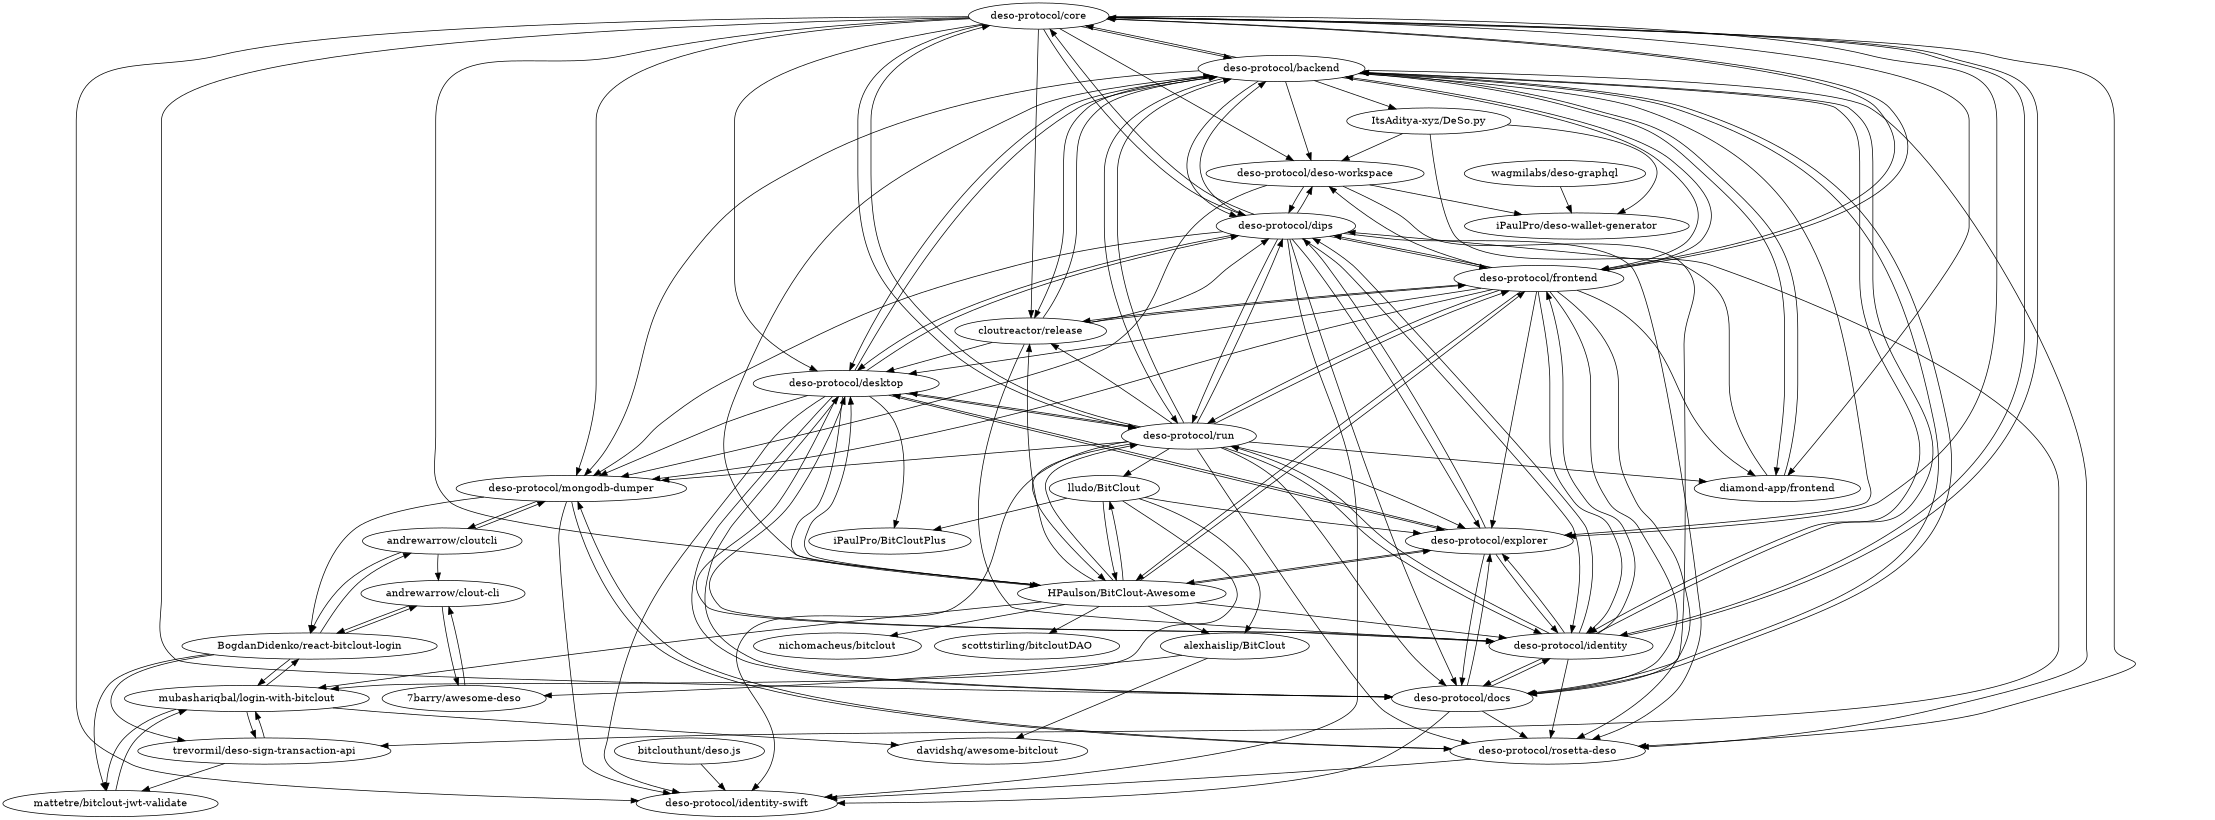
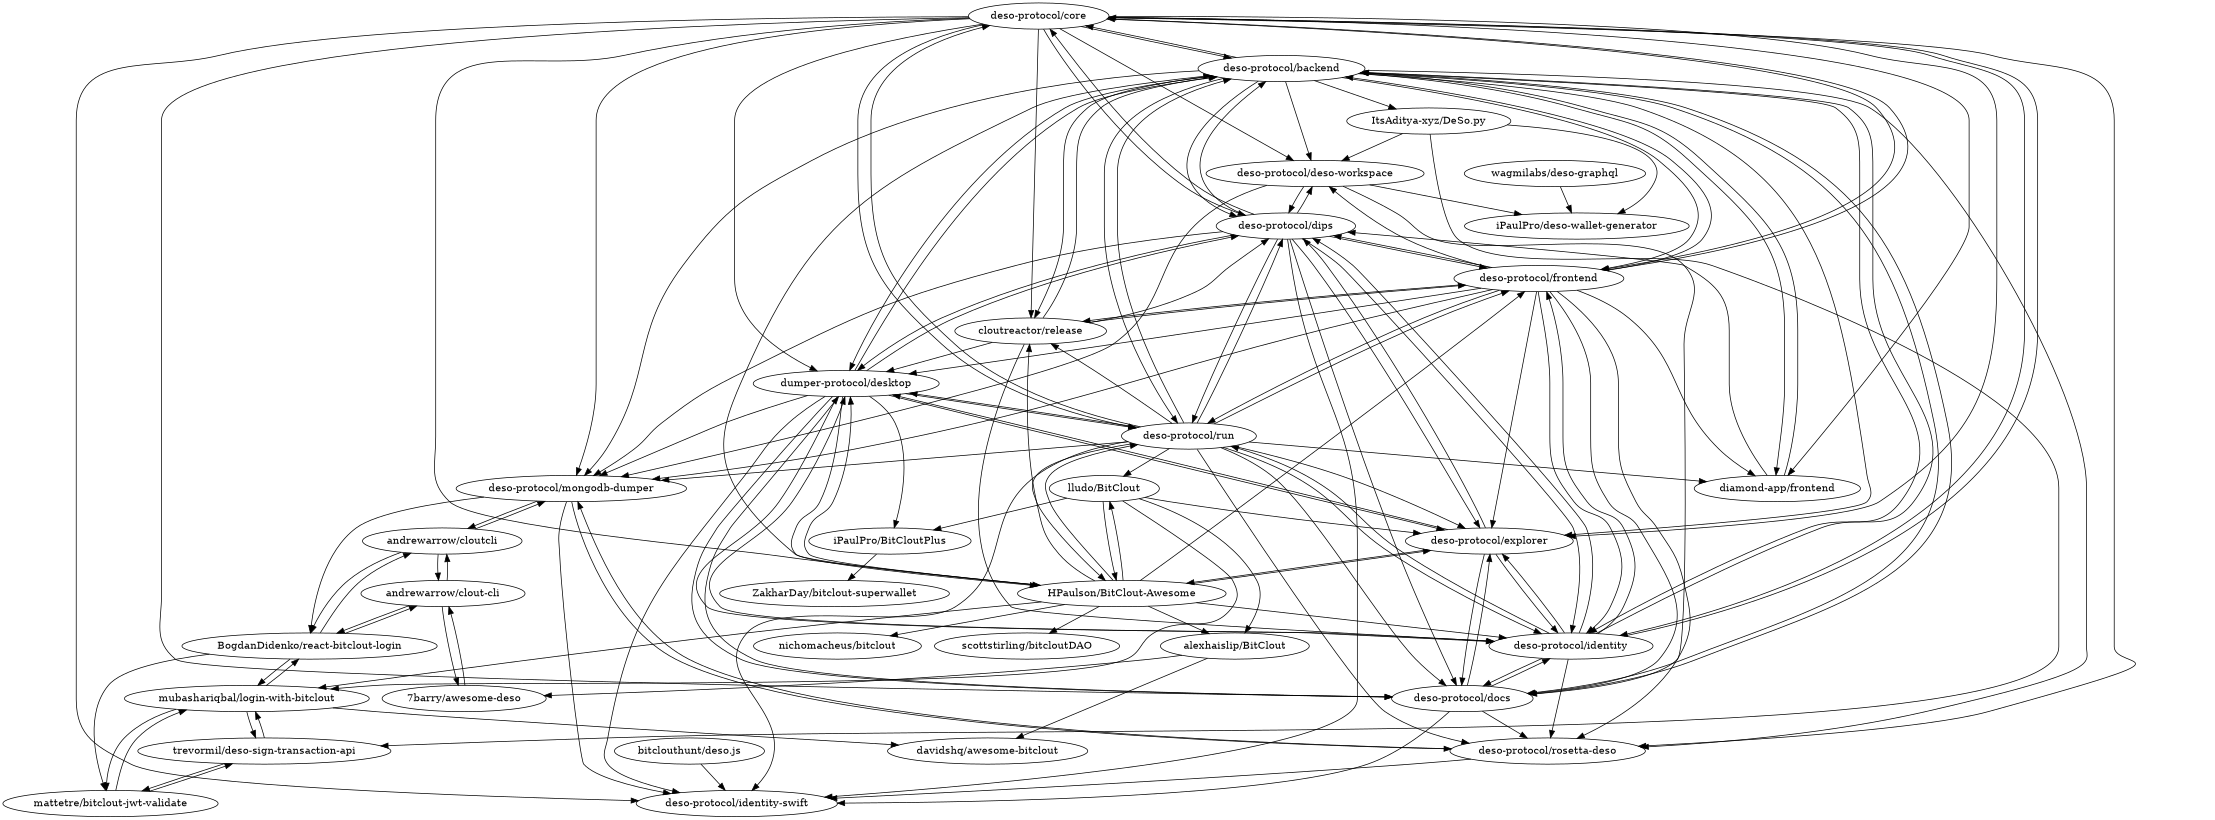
  digraph {
    "deso-protocol/core" [l="-0.139,44.597"]
    "deso-protocol/backend" [l="-0.164,44.601"]
    "deso-protocol/frontend" [l="-0.146,44.586"]
    "deso-protocol/dips" [l="-0.153,44.597"]
    "deso-protocol/run" [l="-0.176,44.597"]
    "deso-protocol/identity" [l="-0.16,44.584"]
    "deso-protocol/docs" [l="-0.159,44.593"]
    "deso-protocol/explorer" [l="-0.17,44.58"]
-   "deso-protocol/desktop" [l="-0.171,44.588"]
+   "deso-protocol/desktop" [l="-0.171,44.588" label="dumper-protocol/desktop"]
    "HPaulson/BitClout-Awesome" [l="-0.186,44.583"]
    "deso-protocol/rosetta-deso" [l="-0.153,44.606"]
    "cloutreactor/release" [l="-0.157,44.576"]
    "diamond-app/frontend" [l="-0.157,44.614"]
    "deso-protocol/mongodb-dumper" [l="-0.169,44.61"]
    "deso-protocol/deso-workspace" [l="-0.146,44.614"]
    "deso-protocol/identity-swift" [l="-0.143,44.607"]
    "ItsAditya-xyz/DeSo.py" [l="-0.17,44.625"]
    "lludo/BitClout" [l="-0.204,44.584"]
    "iPaulPro/BitCloutPlus" [l="-0.2,44.566"]
    "nichomacheus/bitclout" [l="-0.183,44.561"]
    "scottstirling/bitcloutDAO" [l="-0.22,44.57"]
    "mubashariqbal/login-with-bitclout" [l="-0.211,44.602"]
    "alexhaislip/BitClout" [l="-0.221,44.594"]
    "andrewarrow/cloutcli" [l="-0.197,44.622"]
    "BogdanDidenko/react-bitclout-login" [l="-0.214,44.617"]
    "iPaulPro/deso-wallet-generator" [l="-0.149,44.634"]
    "trevormil/deso-sign-transaction-api" [l="-0.221,44.61"]
+   "ZakharDay/bitclout-superwallet" [l="-0.21,44.55"]
    "mattetre/bitclout-jwt-validate" [l="-0.201,44.614"]
    "davidshq/awesome-bitclout" [l="-0.237,44.599"]
    "7barry/awesome-deso" [l="-0.234,44.615"]
    "andrewarrow/clout-cli" [l="-0.218,44.626"]
    "bitclouthunt/deso.js" [l="-0.115,44.617"]
    "wagmilabs/deso-graphql" [l="-0.14,44.65"]
    "deso-protocol/core" -> "deso-protocol/backend"
    "deso-protocol/core" -> "deso-protocol/frontend"
    "deso-protocol/core" -> "deso-protocol/dips"
    "deso-protocol/core" -> "deso-protocol/run"
    "deso-protocol/core" -> "deso-protocol/identity"
    "deso-protocol/core" -> "deso-protocol/docs"
    "deso-protocol/core" -> "deso-protocol/explorer"
    "deso-protocol/core" -> "deso-protocol/desktop"
    "deso-protocol/core" -> "HPaulson/BitClout-Awesome"
    "deso-protocol/core" -> "deso-protocol/rosetta-deso"
    "deso-protocol/core" -> "cloutreactor/release"
    "deso-protocol/core" -> "diamond-app/frontend"
    "deso-protocol/core" -> "deso-protocol/mongodb-dumper"
    "deso-protocol/core" -> "deso-protocol/deso-workspace"
    "deso-protocol/core" -> "deso-protocol/identity-swift"
    "deso-protocol/backend" -> "deso-protocol/core"
    "deso-protocol/backend" -> "deso-protocol/frontend"
    "deso-protocol/backend" -> "deso-protocol/dips"
    "deso-protocol/backend" -> "deso-protocol/run"
    "deso-protocol/backend" -> "deso-protocol/identity"
    "deso-protocol/backend" -> "deso-protocol/docs"
    "deso-protocol/backend" -> "deso-protocol/explorer"
    "deso-protocol/backend" -> "deso-protocol/desktop"
    "deso-protocol/backend" -> "deso-protocol/rosetta-deso"
    "deso-protocol/backend" -> "cloutreactor/release"
    "deso-protocol/backend" -> "diamond-app/frontend"
    "deso-protocol/backend" -> "deso-protocol/mongodb-dumper"
    "deso-protocol/backend" -> "deso-protocol/deso-workspace"
    "deso-protocol/backend" -> "ItsAditya-xyz/DeSo.py"
    "deso-protocol/frontend" -> "deso-protocol/core"
    "deso-protocol/frontend" -> "deso-protocol/backend"
    "deso-protocol/frontend" -> "deso-protocol/dips"
    "deso-protocol/frontend" -> "deso-protocol/run"
    "deso-protocol/frontend" -> "deso-protocol/identity"
    "deso-protocol/frontend" -> "deso-protocol/docs"
    "deso-protocol/frontend" -> "deso-protocol/explorer"
    "deso-protocol/frontend" -> "deso-protocol/desktop"
-   "deso-protocol/frontend" -> "HPaulson/BitClout-Awesome"
    "deso-protocol/frontend" -> "deso-protocol/rosetta-deso"
    "deso-protocol/frontend" -> "cloutreactor/release"
    "deso-protocol/frontend" -> "diamond-app/frontend"
    "deso-protocol/frontend" -> "deso-protocol/mongodb-dumper"
    "deso-protocol/frontend" -> "deso-protocol/deso-workspace"
    "deso-protocol/dips" -> "deso-protocol/core"
    "deso-protocol/dips" -> "deso-protocol/backend"
    "deso-protocol/dips" -> "deso-protocol/frontend"
    "deso-protocol/dips" -> "deso-protocol/run"
    "deso-protocol/dips" -> "deso-protocol/identity"
    "deso-protocol/dips" -> "deso-protocol/docs"
    "deso-protocol/dips" -> "deso-protocol/explorer"
    "deso-protocol/dips" -> "deso-protocol/desktop"
-   "deso-protocol/dips" -> "deso-protocol/rosetta-deso"
    "deso-protocol/dips" -> "deso-protocol/mongodb-dumper"
    "deso-protocol/dips" -> "deso-protocol/deso-workspace"
    "deso-protocol/dips" -> "deso-protocol/identity-swift"
    "deso-protocol/run" -> "deso-protocol/core"
    "deso-protocol/run" -> "deso-protocol/backend"
    "deso-protocol/run" -> "deso-protocol/frontend"
    "deso-protocol/run" -> "deso-protocol/dips"
    "deso-protocol/run" -> "deso-protocol/identity"
    "deso-protocol/run" -> "deso-protocol/docs"
    "deso-protocol/run" -> "deso-protocol/explorer"
    "deso-protocol/run" -> "deso-protocol/desktop"
    "deso-protocol/run" -> "HPaulson/BitClout-Awesome"
    "deso-protocol/run" -> "deso-protocol/rosetta-deso"
    "deso-protocol/run" -> "cloutreactor/release"
    "deso-protocol/run" -> "diamond-app/frontend"
    "deso-protocol/run" -> "deso-protocol/mongodb-dumper"
    "deso-protocol/run" -> "deso-protocol/identity-swift"
    "deso-protocol/run" -> "lludo/BitClout"
    "deso-protocol/identity" -> "deso-protocol/core"
    "deso-protocol/identity" -> "deso-protocol/backend"
    "deso-protocol/identity" -> "deso-protocol/frontend"
    "deso-protocol/identity" -> "deso-protocol/dips"
    "deso-protocol/identity" -> "deso-protocol/run"
    "deso-protocol/identity" -> "deso-protocol/docs"
    "deso-protocol/identity" -> "deso-protocol/explorer"
    "deso-protocol/identity" -> "deso-protocol/desktop"
    "deso-protocol/identity" -> "deso-protocol/rosetta-deso"
    "deso-protocol/docs" -> "deso-protocol/backend"
    "deso-protocol/docs" -> "deso-protocol/identity"
    "deso-protocol/docs" -> "deso-protocol/explorer"
    "deso-protocol/docs" -> "deso-protocol/desktop"
    "deso-protocol/docs" -> "deso-protocol/rosetta-deso"
    "deso-protocol/docs" -> "deso-protocol/identity-swift"
    "deso-protocol/explorer" -> "deso-protocol/dips"
    "deso-protocol/explorer" -> "deso-protocol/identity"
    "deso-protocol/explorer" -> "deso-protocol/docs"
    "deso-protocol/explorer" -> "deso-protocol/desktop"
    "deso-protocol/explorer" -> "HPaulson/BitClout-Awesome"
    "deso-protocol/desktop" -> "deso-protocol/backend"
    "deso-protocol/desktop" -> "deso-protocol/dips"
    "deso-protocol/desktop" -> "deso-protocol/run"
    "deso-protocol/desktop" -> "deso-protocol/identity"
    "deso-protocol/desktop" -> "deso-protocol/docs"
    "deso-protocol/desktop" -> "deso-protocol/explorer"
    "deso-protocol/desktop" -> "HPaulson/BitClout-Awesome"
    "deso-protocol/desktop" -> "deso-protocol/mongodb-dumper"
    "deso-protocol/desktop" -> "deso-protocol/identity-swift"
    "deso-protocol/desktop" -> "iPaulPro/BitCloutPlus"
    "HPaulson/BitClout-Awesome" -> "deso-protocol/backend"
    "HPaulson/BitClout-Awesome" -> "deso-protocol/frontend"
    "HPaulson/BitClout-Awesome" -> "deso-protocol/run"
    "HPaulson/BitClout-Awesome" -> "deso-protocol/identity"
    "HPaulson/BitClout-Awesome" -> "deso-protocol/explorer"
    "HPaulson/BitClout-Awesome" -> "deso-protocol/desktop"
    "HPaulson/BitClout-Awesome" -> "cloutreactor/release"
    "HPaulson/BitClout-Awesome" -> "lludo/BitClout"
    "HPaulson/BitClout-Awesome" -> "nichomacheus/bitclout"
    "HPaulson/BitClout-Awesome" -> "scottstirling/bitcloutDAO"
    "HPaulson/BitClout-Awesome" -> "mubashariqbal/login-with-bitclout"
    "HPaulson/BitClout-Awesome" -> "alexhaislip/BitClout"
    "deso-protocol/rosetta-deso" -> "deso-protocol/mongodb-dumper"
    "deso-protocol/rosetta-deso" -> "deso-protocol/identity-swift"
    "cloutreactor/release" -> "deso-protocol/backend"
    "cloutreactor/release" -> "deso-protocol/frontend"
    "cloutreactor/release" -> "deso-protocol/dips"
    "cloutreactor/release" -> "deso-protocol/identity"
    "cloutreactor/release" -> "deso-protocol/desktop"
    "diamond-app/frontend" -> "deso-protocol/backend"
    "diamond-app/frontend" -> "deso-protocol/dips"
    "deso-protocol/mongodb-dumper" -> "deso-protocol/rosetta-deso"
    "deso-protocol/mongodb-dumper" -> "deso-protocol/identity-swift"
    "deso-protocol/mongodb-dumper" -> "andrewarrow/cloutcli"
    "deso-protocol/mongodb-dumper" -> "BogdanDidenko/react-bitclout-login"
    "deso-protocol/deso-workspace" -> "deso-protocol/dips"
    "deso-protocol/deso-workspace" -> "deso-protocol/docs"
    "deso-protocol/deso-workspace" -> "deso-protocol/mongodb-dumper"
    "deso-protocol/deso-workspace" -> "iPaulPro/deso-wallet-generator"
    "ItsAditya-xyz/DeSo.py" -> "deso-protocol/deso-workspace"
    "ItsAditya-xyz/DeSo.py" -> "iPaulPro/deso-wallet-generator"
    "ItsAditya-xyz/DeSo.py" -> "trevormil/deso-sign-transaction-api"
    "lludo/BitClout" -> "deso-protocol/explorer"
    "lludo/BitClout" -> "HPaulson/BitClout-Awesome"
    "lludo/BitClout" -> "iPaulPro/BitCloutPlus"
    "lludo/BitClout" -> "mubashariqbal/login-with-bitclout"
    "lludo/BitClout" -> "alexhaislip/BitClout"
+   "iPaulPro/BitCloutPlus" -> "ZakharDay/bitclout-superwallet"
    "mubashariqbal/login-with-bitclout" -> "BogdanDidenko/react-bitclout-login"
    "mubashariqbal/login-with-bitclout" -> "trevormil/deso-sign-transaction-api"
    "mubashariqbal/login-with-bitclout" -> "mattetre/bitclout-jwt-validate"
    "mubashariqbal/login-with-bitclout" -> "davidshq/awesome-bitclout"
    "alexhaislip/BitClout" -> "davidshq/awesome-bitclout"
    "alexhaislip/BitClout" -> "7barry/awesome-deso"
    "andrewarrow/cloutcli" -> "deso-protocol/mongodb-dumper"
    "andrewarrow/cloutcli" -> "BogdanDidenko/react-bitclout-login"
    "andrewarrow/cloutcli" -> "andrewarrow/clout-cli"
    "BogdanDidenko/react-bitclout-login" -> "mubashariqbal/login-with-bitclout"
    "BogdanDidenko/react-bitclout-login" -> "andrewarrow/cloutcli"
    "BogdanDidenko/react-bitclout-login" -> "mattetre/bitclout-jwt-validate"
    "BogdanDidenko/react-bitclout-login" -> "andrewarrow/clout-cli"
    "trevormil/deso-sign-transaction-api" -> "mubashariqbal/login-with-bitclout"
    "trevormil/deso-sign-transaction-api" -> "mattetre/bitclout-jwt-validate"
    "mattetre/bitclout-jwt-validate" -> "mubashariqbal/login-with-bitclout"
-   "BogdanDidenko/react-bitclout-login" -> "trevormil/deso-sign-transaction-api"
+   "mattetre/bitclout-jwt-validate" -> "trevormil/deso-sign-transaction-api"
    "7barry/awesome-deso" -> "andrewarrow/clout-cli"
+   "andrewarrow/clout-cli" -> "andrewarrow/cloutcli"
    "andrewarrow/clout-cli" -> "BogdanDidenko/react-bitclout-login"
    "andrewarrow/clout-cli" -> "7barry/awesome-deso"
    "bitclouthunt/deso.js" -> "deso-protocol/identity-swift"
    "wagmilabs/deso-graphql" -> "iPaulPro/deso-wallet-generator"
  }
